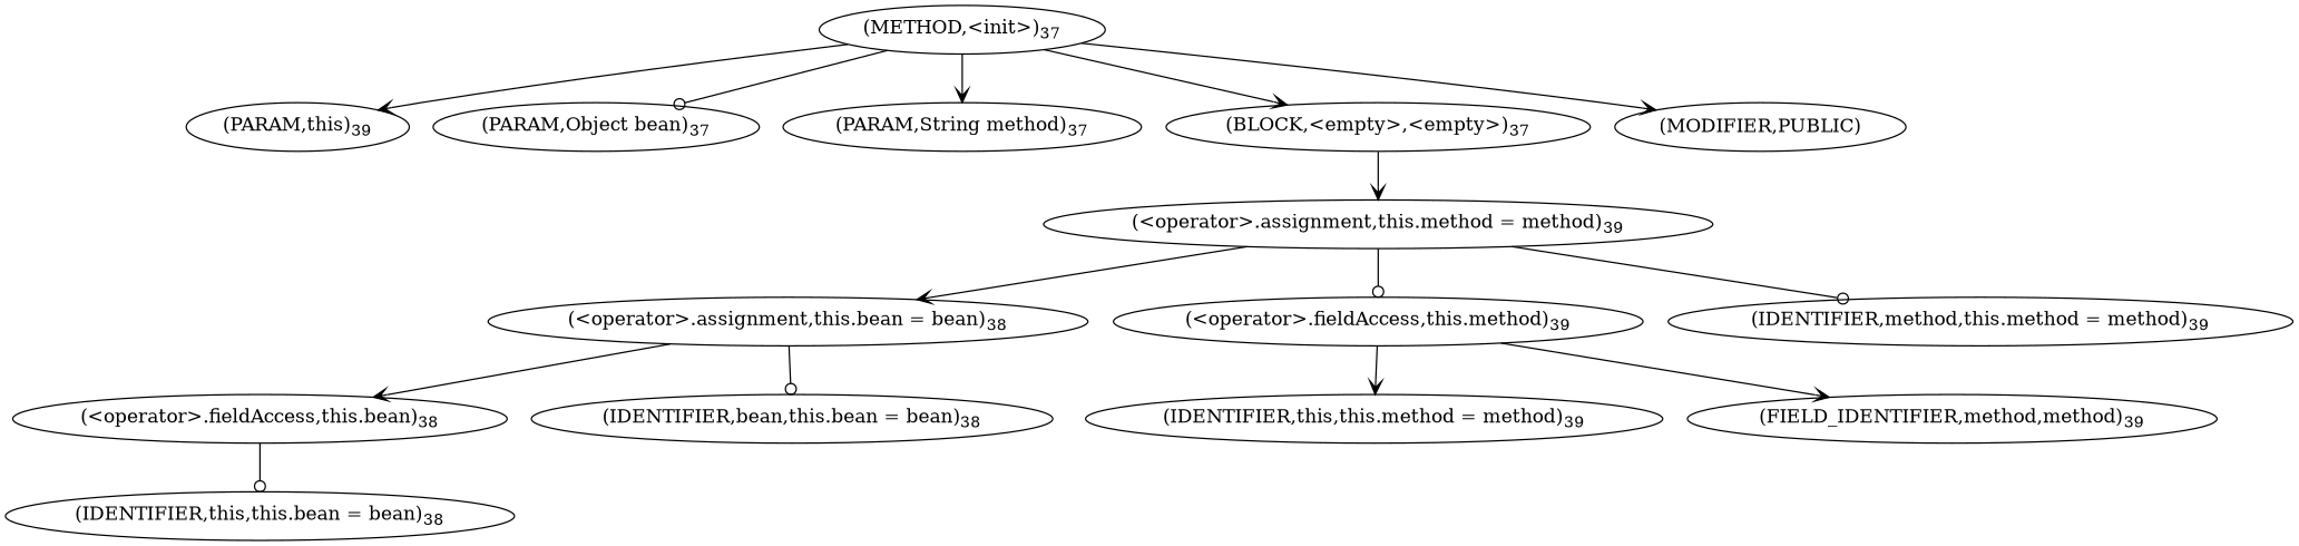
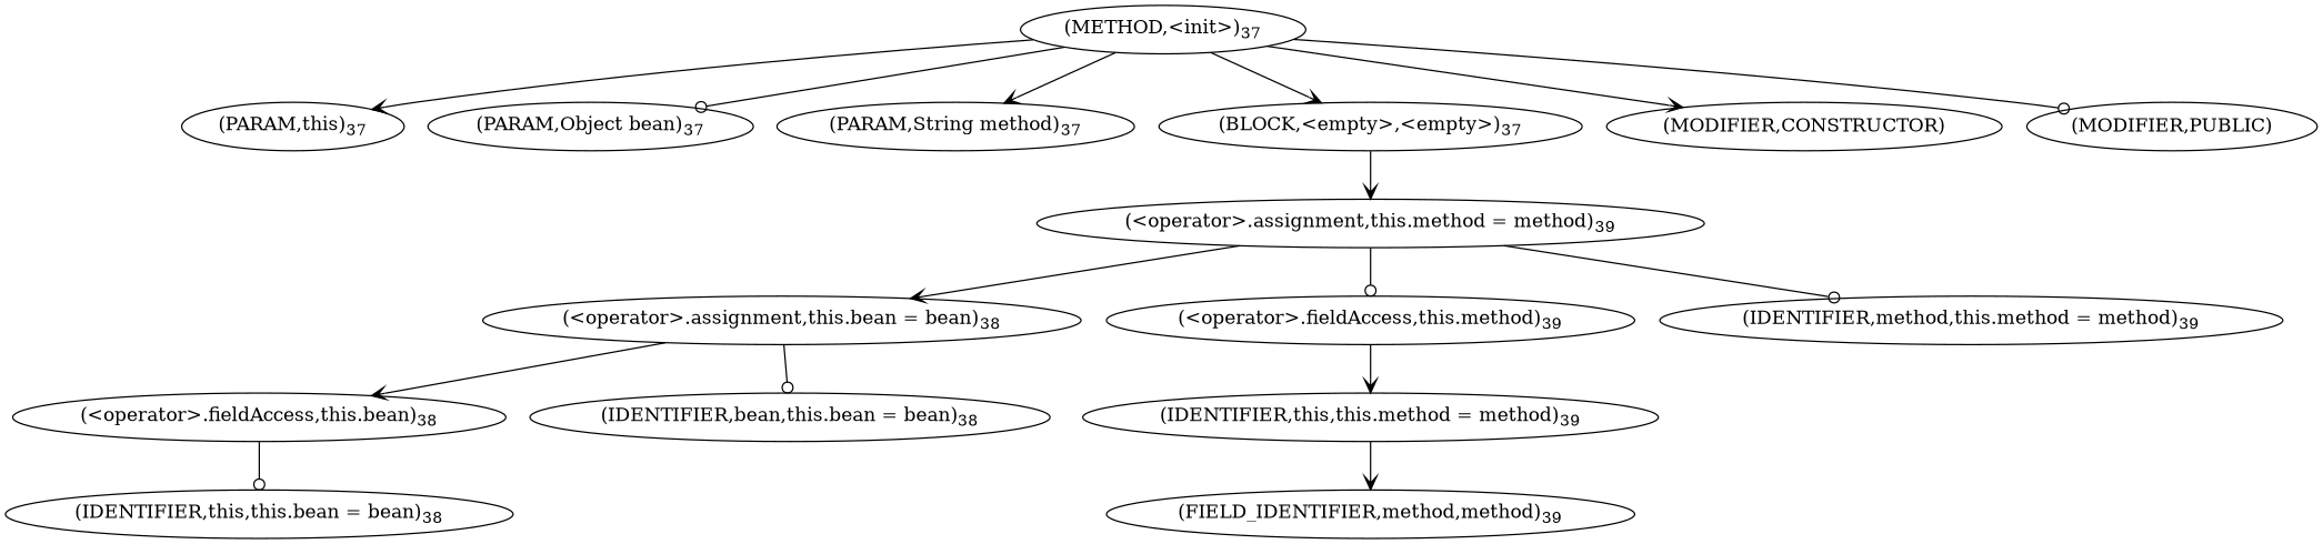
  digraph {
    edge [arrowhead=vee]
    n1 [label=<(METHOD,&lt;init&gt;)<SUB>37</SUB>>]
-   n2 [label=<(PARAM,this)<SUB>39</SUB>>]
+   n2 [label=<(PARAM,this)<SUB>37</SUB>>]
    n3 [label=<(PARAM,Object bean)<SUB>37</SUB>>]
    n4 [label=<(PARAM,String method)<SUB>37</SUB>>]
    n5 [label=<(BLOCK,&lt;empty&gt;,&lt;empty&gt;)<SUB>37</SUB>>]
+   n6 [label=<(MODIFIER,CONSTRUCTOR)>]
    n7 [label=<(MODIFIER,PUBLIC)>]
    n8 [label=<(&lt;operator&gt;.assignment,this.method = method)<SUB>39</SUB>>]
    n9 [label=<(&lt;operator&gt;.assignment,this.bean = bean)<SUB>38</SUB>>]
    n10 [label=<(&lt;operator&gt;.fieldAccess,this.bean)<SUB>38</SUB>>]
    n11 [label=<(IDENTIFIER,bean,this.bean = bean)<SUB>38</SUB>>]
    n12 [label=<(&lt;operator&gt;.fieldAccess,this.method)<SUB>39</SUB>>]
    n13 [label=<(IDENTIFIER,method,this.method = method)<SUB>39</SUB>>]
    n14 [label=<(IDENTIFIER,this,this.bean = bean)<SUB>38</SUB>>]
    n15 [label=<(IDENTIFIER,this,this.method = method)<SUB>39</SUB>>]
    n16 [label=<(FIELD_IDENTIFIER,method,method)<SUB>39</SUB>>]
    n1 -> n2
    n1 -> n3 [arrowhead=odot]
    n1 -> n4
    n1 -> n5
-   n1 -> n7
+   n1 -> n6
+   n1 -> n7 [arrowhead=odot]
    n5 -> n8
    n8 -> n9
    n8 -> n12 [arrowhead=odot]
    n8 -> n13 [arrowhead=odot]
    n9 -> n10
    n9 -> n11 [arrowhead=odot]
    n10 -> n14 [arrowhead=odot]
    n12 -> n15
-   n12 -> n16
+   n15 -> n16
  }
